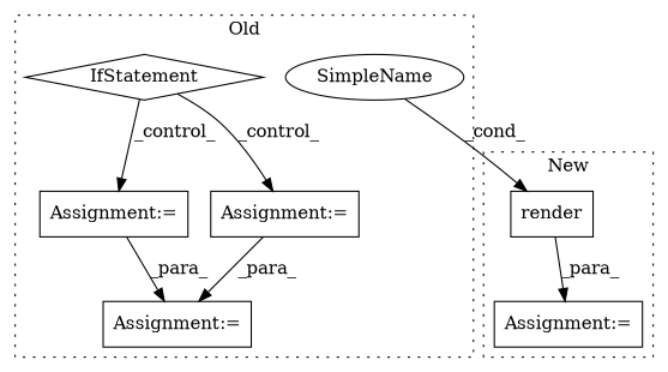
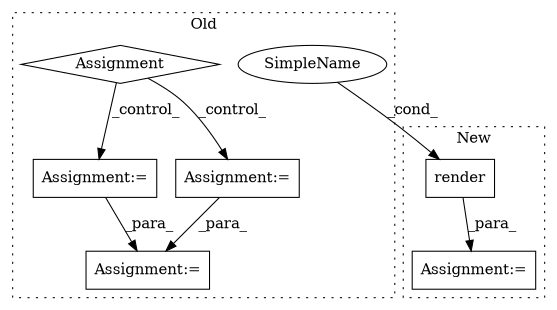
  digraph {
    node [a=7 l=1 shape=box]
-   n1 [a=25 l="4,2" label=IfStatement s="1915,1944" shape=diamond]
+   n1 [a=25 l="4,2" label=Assignment s="1915,1944" shape=diamond]
    n2 [label="Assignment:=" s=1961]
    n3 [a=42 label=SimpleName shape=ellipse l=""]
    n4 [label="Assignment:=" s=2038]
    n5 [label="Assignment:=" s=2107]
    n6 [a=32 l="7,1" label=render s="1986,2010"]
    n7 [label="Assignment:=" s=1973]
    subgraph cluster_1 {
      label=Old
      style=dotted
      n1
      n2
      n3
      n4
      n5
    }
    subgraph cluster_2 {
      label=New
      style=dotted
      n6
      n7
    }
    n1 -> n2 [label=_control_]
    n1 -> n4 [label=_control_]
    n2 -> n5 [label=_para_]
    n3 -> n6 [label=_cond_]
    n4 -> n5 [label=_para_]
    n6 -> n7 [label=_para_]
  }
